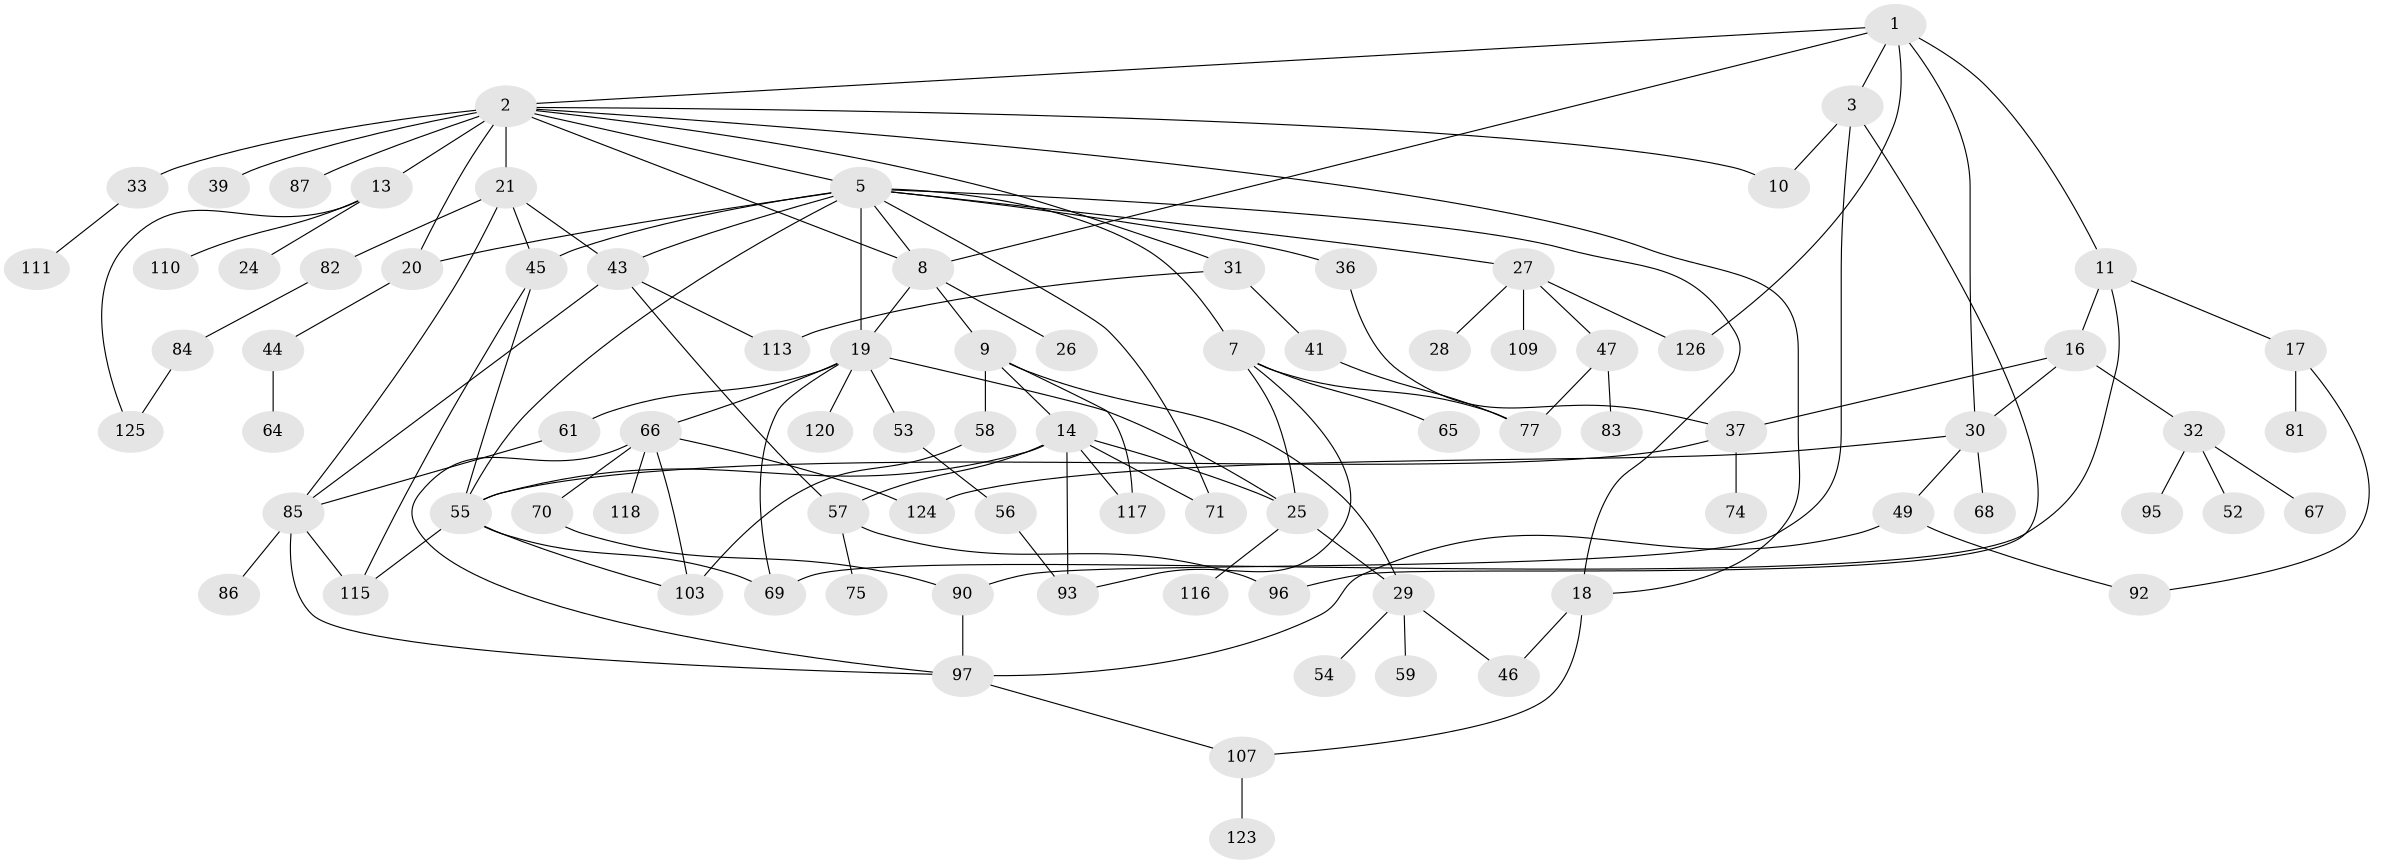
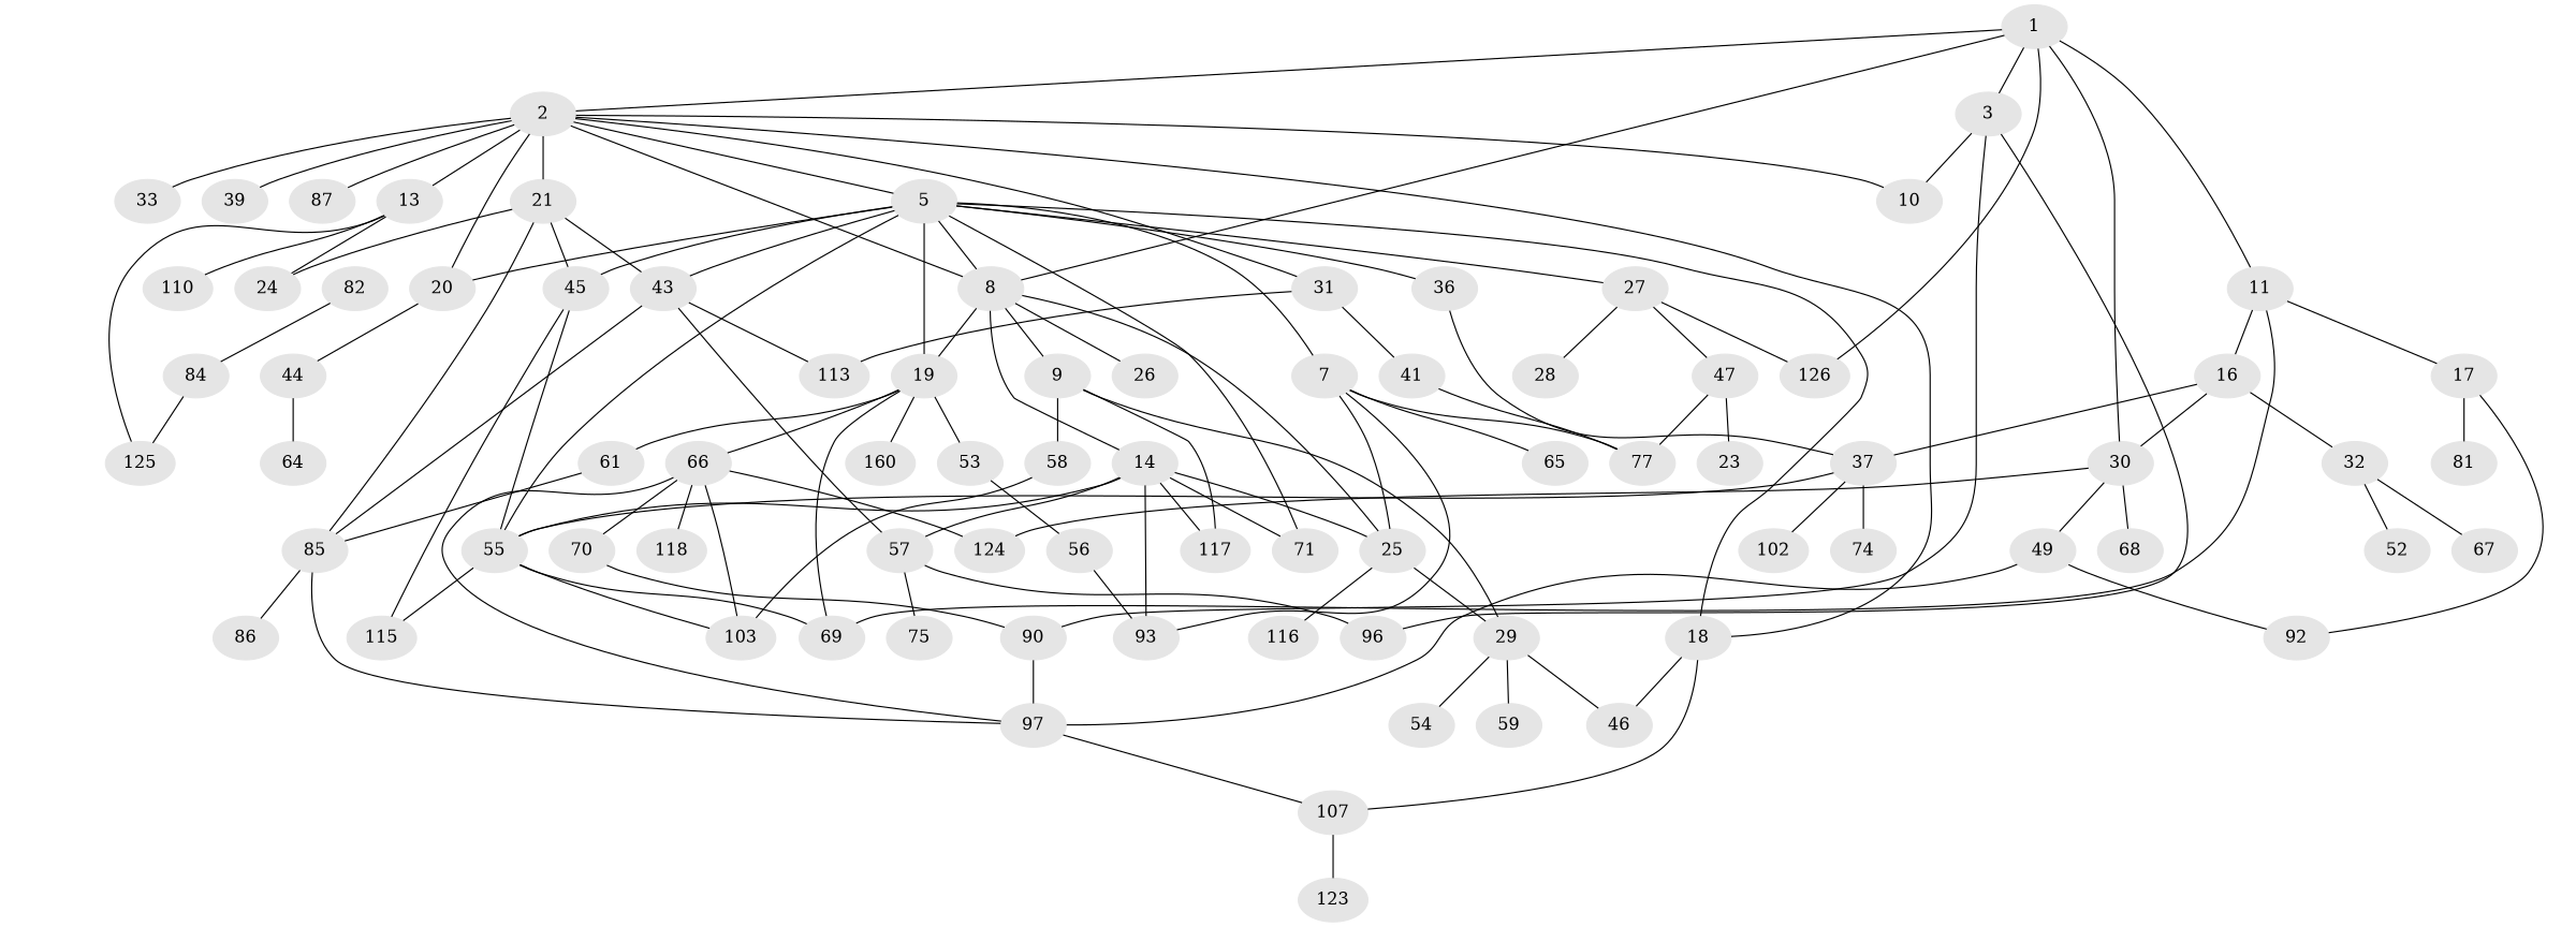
  graph {
    node [color=gray90 style=filled]
    1 [super="+106"]
    2 [super="+4"]
    3 [super="+121"]
    8 [super="+10"]
    11 [super="+42"]
    30 [super="+35"]
    126
    5 [super="+6"]
    13 [super="+127"]
    18
    20 [super="+34"]
    21 [super="+104"]
    31
    33 [super="+38"]
    39
    n16 [label=10 super="+78"]
    87
    90 [super="+112"]
    96 [super="+115"]
    19 [super="+51"]
    9 [super="+72"]
    14 [super="+22"]
    26
    16
    17 [super="+23"]
    69
    49
    68
    124 [super="+128"]
    7 [super="+12"]
    27 [super="+62"]
    36
    43 [super="+94"]
    45 [super="+108"]
    55 [super="+100"]
    71
    24 [super="+129"]
    110
    125
    46 [super="+48"]
    107 [super="+114"]
    44
    82
    85 [super="+122"]
    41
    113
-   111
    97 [super="+98"]
    25 [super="+89"]
    65
    77 [super="+79"]
    93 [super="+101"]
    53
    61
    66 [super="+88"]
-   120
+   120 [label=160]
    28
    47 [super="+60"]
-   109
    37 [super="+73"]
    57 [super="+63"]
    n62 [label=115]
    103
    29
    116
    58 [super="+76"]
    117
    54
    59
    32 [super="+50"]
    81 [super="+91"]
    92
    75
    52
    67
-   95
    74 [super="+80"]
+   102
    123
    56 [super="+99"]
    70
    118
    64
    84
-   83
+   83 [label=23]
    86
    1 -- 2
    1 -- 3
    1 -- 8
    1 -- 11
    1 -- 30
    1 -- 126
    2 -- 8
    2 -- 5
    2 -- 13
    2 -- 18
    2 -- 20
    2 -- 21 [weight=2]
    2 -- 31
    2 -- 33 [weight=2]
    2 -- 39
    2 -- n16
    2 -- 87
    3 -- n16
    3 -- 90
    3 -- 96
    8 -- 19
    8 -- 9
-   9 -- 14
+   8 -- 14
    8 -- 26
    11 -- 16
    11 -- 17
    11 -- 69
    30 -- 49
    30 -- 68 [weight=2]
    30 -- 124
    5 -- 8
    5 -- 18
    5 -- 20
    5 -- 19 [weight=2]
    5 -- 7
    5 -- 27
    5 -- 36
    5 -- 43
    5 -- 45
    5 -- 55
    5 -- 71
    13 -- 24
    13 -- 110
    13 -- 125
    18 -- 46
    18 -- 107
    20 -- 44
    21 -- 43
    21 -- 45
-   21 -- 82
+   21 -- 24
    21 -- 85
    31 -- 41
    31 -- 113
-   33 -- 111
    90 -- 97
    19 -- 69
-   19 -- 25
+   8 -- 25
    19 -- 53
    19 -- 61
    19 -- 66
    19 -- 120
    9 -- 29
    9 -- 58
    9 -- 117
    14 -- 55
    14 -- 71
    14 -- 25
    14 -- 93
    14 -- 57
    14 -- 117
    16 -- 30
    16 -- 37
    16 -- 32
    17 -- 81
    17 -- 92
    49 -- 97
    49 -- 92
    7 -- 25
    7 -- 65
    7 -- 77
    7 -- 93
    27 -- 126
    27 -- 28
    27 -- 47
-   27 -- 109
    36 -- 37
    43 -- 85
    43 -- 113
    43 -- 57
    45 -- 55
    45 -- n62
    55 -- 69
    55 -- n62
    55 -- 103
    107 -- 123
    44 -- 64
    82 -- 84
    85 -- 97
-   85 -- n62
    85 -- 86
    41 -- 77
    97 -- 107
    25 -- 29
    25 -- 116
    53 -- 56
    61 -- 85
    66 -- 124
    66 -- 97
    66 -- 103
    66 -- 70
    66 -- 118
    47 -- 77
    47 -- 83
    37 -- 55
    37 -- 74
+   37 -- 102
    57 -- 96
    57 -- 75
    29 -- 46
    29 -- 54
    29 -- 59
    58 -- 103
    32 -- 52
    32 -- 67
-   32 -- 95
    56 -- 93
    70 -- 90
    84 -- 125
  }
